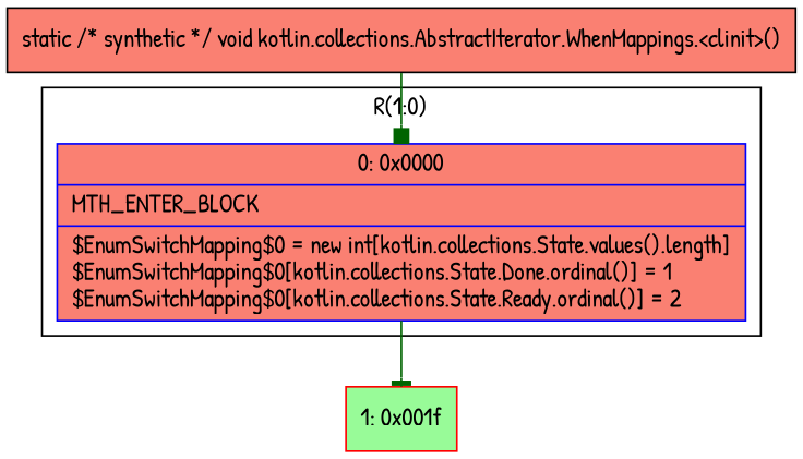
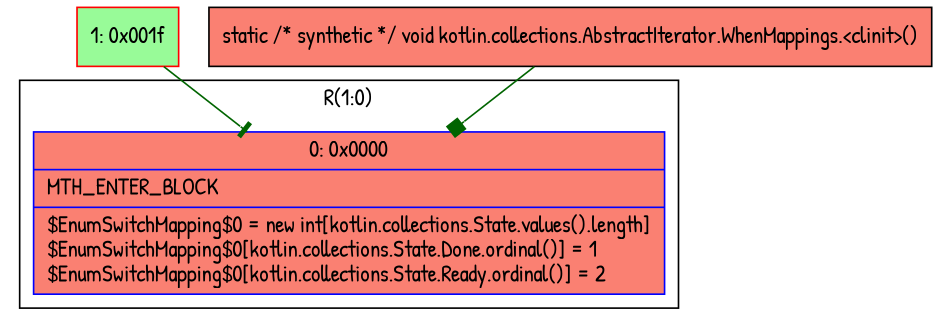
  digraph {
    fontname="Patrick Hand"
    node [shape=record style=filled fillcolor=salmon fontname="Patrick Hand"]
    edge [color=darkgreen fontname="Patrick Hand"]
    n1 [color=blue label="{0\:\ 0x0000|MTH_ENTER_BLOCK\l|$EnumSwitchMapping$0 = new int[kotlin.collections.State.values().length]\l$EnumSwitchMapping$0[kotlin.collections.State.Done.ordinal()] = 1\l$EnumSwitchMapping$0[kotlin.collections.State.Ready.ordinal()] = 2\l}"]
    n2 [color=red label="{1\:\ 0x001f}" fillcolor=palegreen]
    n3 [label="{static \/* synthetic *\/ void kotlin.collections.AbstractIterator.WhenMappings.\<clinit\>() }"]
    subgraph cluster_1 {
      label="R(1:0)"
      n1
    }
-   n1 -> n2 [arrowhead=tee]
+   n2 -> n1 [arrowhead=tee]
    n3 -> n1 [arrowhead=box]
  }
